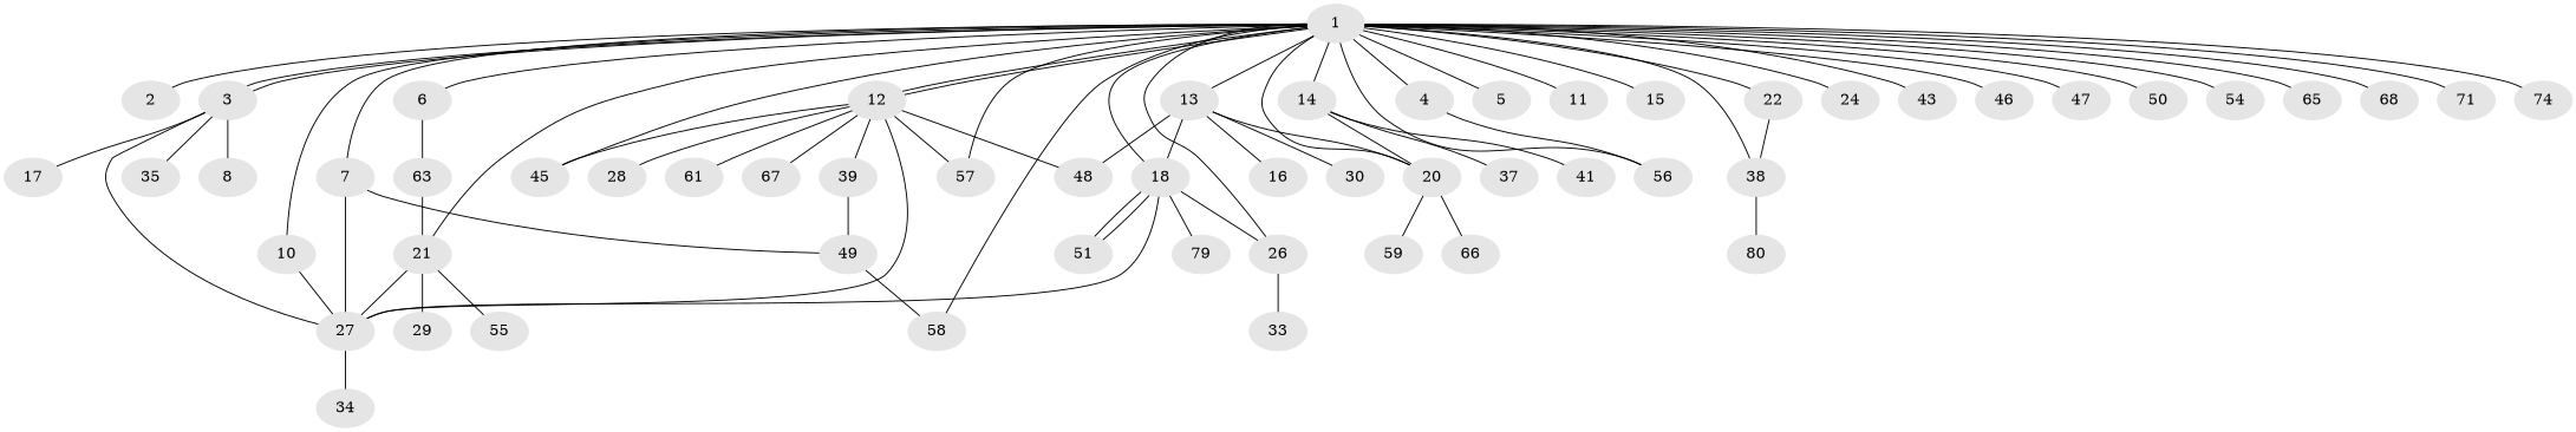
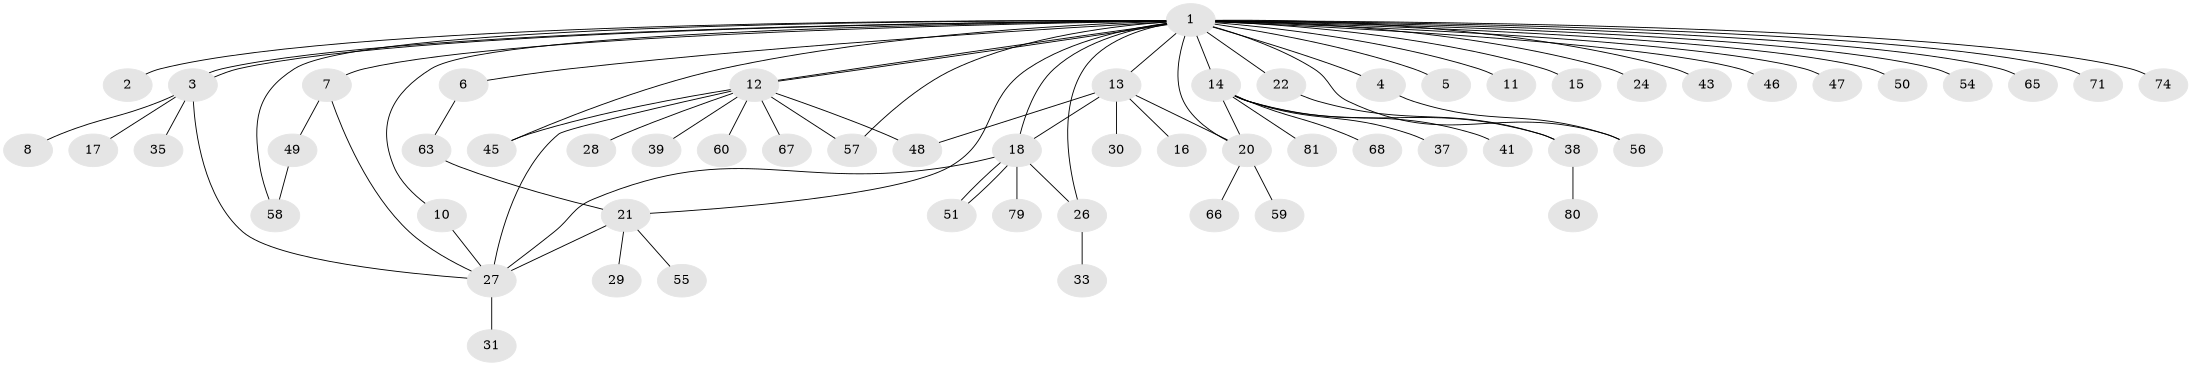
  graph {
    node [color=gray90 style=filled]
    1 [super="+19"]
    2
    3 [super="+9"]
    4 [super="+72"]
    5
    6 [super="+56"]
    7
    10
    11
    12 [super="+77"]
    13 [super="+25"]
    14 [super="+23"]
    15 [super="+69"]
    18 [super="+40"]
    20 [super="+34"]
    21 [super="+70"]
    22
    24 [super="+42"]
    26
    n20 [label=56 super="+73"]
    43
    45 [super="+64"]
    46
    47
    50
    54
    57 [super="+78"]
    58 [super="+76"]
    65
    68
    71
    74
    8 [super="+62"]
    17
    27 [super="+52"]
    35
    63
    49 [super="+75"]
    28
    39
    48
-   60 [label=61]
+   60
    67
    16 [super="+61"]
    30
    37
    38 [super="+44"]
    41
+   81
    51 [super="+53"]
    79
    59
    66
    29
    55
    33
-   31 [super="+32" label=34]
+   31 [super="+32"]
    80
    1 -- 2
    1 -- 3
    1 -- 3
    1 -- 4
    1 -- 5
    1 -- 6
    1 -- 7
    1 -- 10
    1 -- 11
    1 -- 12
    1 -- 12
    1 -- 13
    1 -- 14
    1 -- 15
    1 -- 18
    1 -- 20
    1 -- 21
    1 -- 22
    1 -- 24
    1 -- 26
    1 -- n20
    1 -- 43
    1 -- 45
    1 -- 46
    1 -- 47
    1 -- 50
    1 -- 54
    1 -- 57
    1 -- 58
    1 -- 65
-   1 -- 68
+   14 -- 68
    1 -- 71
    1 -- 74
    3 -- 8
    3 -- 17
    3 -- 27
    3 -- 35
    4 -- n20
    6 -- 63
    7 -- 27
    7 -- 49
    10 -- 27
    12 -- 45
    12 -- 57
    12 -- 27
    12 -- 28
    12 -- 39
    12 -- 48
    12 -- 60
    12 -- 67
    13 -- 18
    13 -- 20
    13 -- 48
    13 -- 16
    13 -- 30
    14 -- 20
    14 -- 37
-   1 -- 38
+   14 -- 38
    14 -- 41
+   14 -- 81
    18 -- 26
    18 -- 27
    18 -- 51
    18 -- 51
    18 -- 79
    20 -- 59
    20 -- 66
    21 -- 27
    21 -- 29
    21 -- 55
    22 -- 38
    26 -- 33
    27 -- 31
    63 -- 21
    49 -- 58
-   39 -- 49
    38 -- 80
  }
